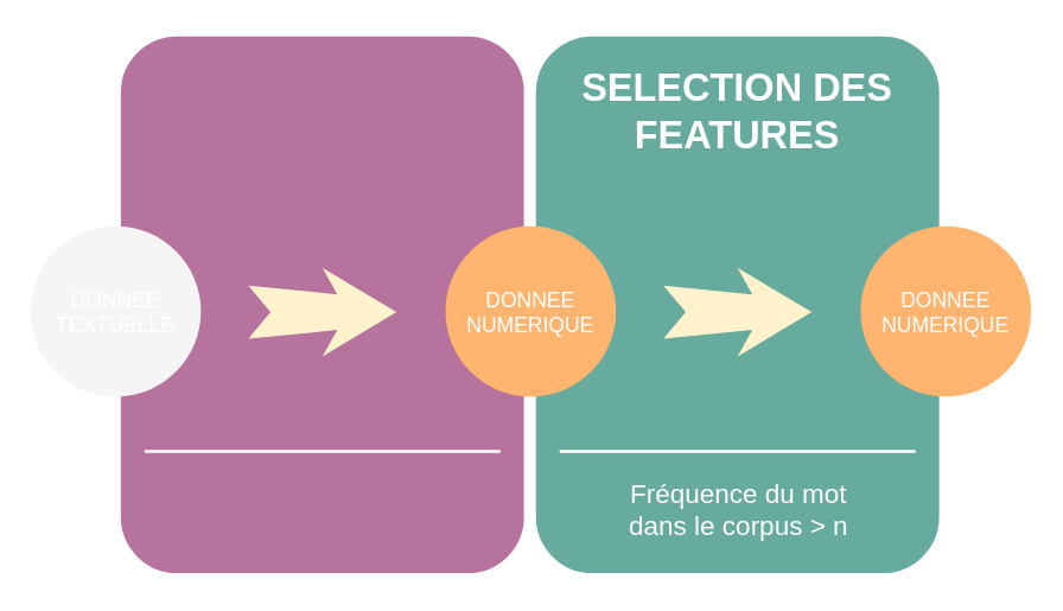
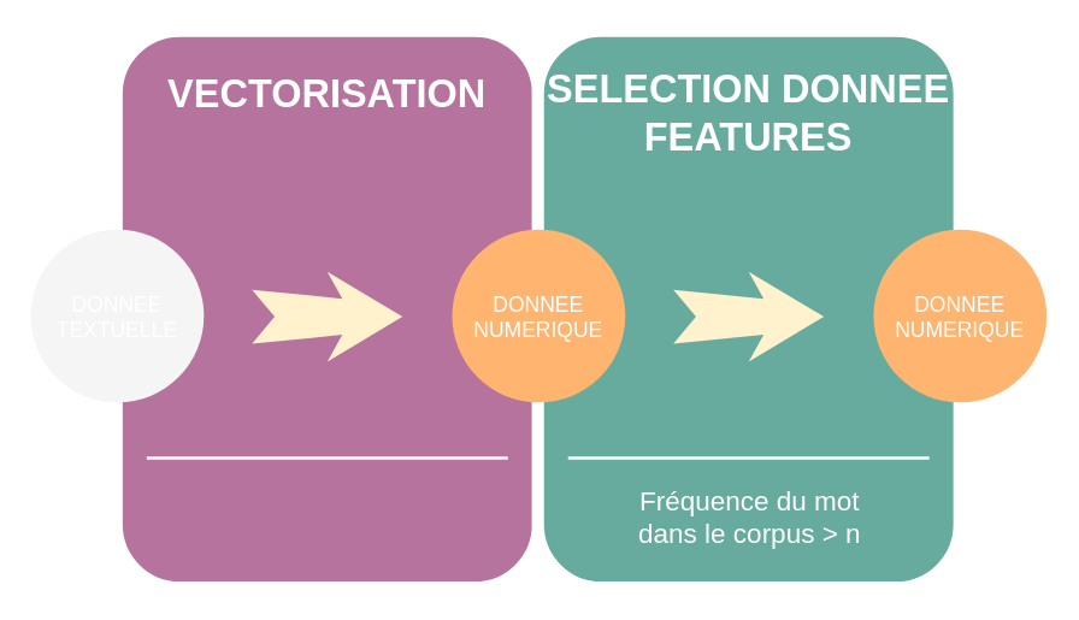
  <mxCell id="0" />
  <mxCell id="1" parent="0" />
  <mxCell id="2" value="" style="whiteSpace=wrap;html=1;rounded=1;shadow=0;strokeWidth=8;fontSize=20;align=center;fillColor=#B5739D;strokeColor=#FFFFFF;gradientColor=none;" parent="1" vertex="1"><mxGeometry x="77" y="20" width="280" height="370" as="geometry" /></mxCell>
+ <mxCell id="3" value="VECTORISATION" style="text;html=1;strokeColor=none;fillColor=none;align=center;verticalAlign=middle;whiteSpace=wrap;rounded=0;shadow=0;fontSize=26;fontColor=#FFFFFF;fontStyle=1" parent="1" vertex="1"><mxGeometry x="77" y="32" width="280" height="60" as="geometry" /></mxCell>
  <mxCell id="4" value="" style="line;strokeWidth=2;html=1;rounded=0;shadow=0;fontSize=27;align=center;fillColor=none;strokeColor=#FFFFFF;" parent="1" vertex="1"><mxGeometry x="97" y="299" width="240" height="10" as="geometry" /></mxCell>
  <mxCell id="5" value="&lt;div&gt;DONNEE&lt;br&gt;&lt;/div&gt;&lt;div&gt;TEXTUELLE&lt;/div&gt;" style="ellipse;whiteSpace=wrap;html=1;rounded=0;shadow=0;strokeWidth=6;fontSize=14;align=center;fillColor=#f5f5f5;strokeColor=none;fontColor=#FFFFFF;" parent="1" vertex="1"><mxGeometry x="20" y="152" width="115" height="115" as="geometry" /></mxCell>
  <mxCell id="6" value="" style="html=1;shadow=0;dashed=0;align=center;verticalAlign=middle;shape=mxgraph.arrows2.stylisedArrow;dy=0.6;dx=40;notch=15;feather=0.4;rounded=0;strokeWidth=1;fontSize=27;strokeColor=none;fillColor=#fff2cc;" parent="1" vertex="1"><mxGeometry x="167" y="180" width="100" height="60" as="geometry" /></mxCell>
  <mxCell id="7" value="" style="whiteSpace=wrap;html=1;rounded=1;shadow=0;strokeWidth=8;fontSize=20;align=center;fillColor=#67AB9F;strokeColor=#FFFFFF;" parent="1" vertex="1"><mxGeometry x="357" y="20" width="280" height="370" as="geometry" /></mxCell>
- <mxCell id="8" value="SELECTION DES FEATURES" style="text;html=1;strokeColor=none;fillColor=none;align=center;verticalAlign=middle;whiteSpace=wrap;rounded=0;shadow=0;fontSize=26;fontColor=#FFFFFF;fontStyle=1" parent="1" vertex="1"><mxGeometry x="357" y="32" width="280" height="85" as="geometry" /></mxCell>
+ <mxCell id="8" value="SELECTION DONNEE FEATURES" style="text;html=1;strokeColor=none;fillColor=none;align=center;verticalAlign=middle;whiteSpace=wrap;rounded=0;shadow=0;fontSize=26;fontColor=#FFFFFF;fontStyle=1" parent="1" vertex="1"><mxGeometry x="357" y="32" width="280" height="85" as="geometry" /></mxCell>
  <mxCell id="9" value="&lt;div&gt;&lt;font style=&quot;font-size: 18px&quot;&gt;Fréquence du mot &lt;br&gt;&lt;/font&gt;&lt;/div&gt;&lt;div&gt;&lt;font style=&quot;font-size: 18px&quot;&gt;dans le corpus &amp;gt; n&lt;/font&gt;&lt;/div&gt;" style="text;html=1;strokeColor=none;fillColor=none;align=center;verticalAlign=middle;whiteSpace=wrap;rounded=0;shadow=0;fontSize=18;fontColor=#FFFFFF;" parent="1" vertex="1"><mxGeometry x="358" y="308" width="280" height="72" as="geometry" /></mxCell>
  <mxCell id="10" value="" style="line;strokeWidth=2;html=1;rounded=0;shadow=0;fontSize=27;align=center;fillColor=none;strokeColor=#FFFFFF;" parent="1" vertex="1"><mxGeometry x="377" y="299" width="240" height="10" as="geometry" /></mxCell>
  <mxCell id="11" value="&lt;div&gt;DONNEE&lt;/div&gt;&lt;div&gt;NUMERIQUE&lt;/div&gt;" style="ellipse;whiteSpace=wrap;html=1;rounded=0;shadow=0;strokeWidth=6;fontSize=14;align=center;fillColor=#FFB570;strokeColor=none;fontColor=#FFFFFF;gradientColor=none;" parent="1" vertex="1"><mxGeometry x="300" y="152" width="115" height="115" as="geometry" /></mxCell>
  <mxCell id="12" value="" style="html=1;shadow=0;dashed=0;align=center;verticalAlign=middle;shape=mxgraph.arrows2.stylisedArrow;dy=0.6;dx=40;notch=15;feather=0.4;rounded=0;strokeWidth=1;fontSize=27;strokeColor=none;fillColor=#fff2cc;" parent="1" vertex="1"><mxGeometry x="447" y="180" width="100" height="60" as="geometry" /></mxCell>
  <mxCell id="13" value="DONNEE&lt;br&gt;&lt;div&gt;NUMERIQUE&lt;/div&gt;" style="ellipse;whiteSpace=wrap;html=1;rounded=0;shadow=0;strokeWidth=6;fontSize=14;align=center;fillColor=#FFB570;strokeColor=none;fontColor=#FFFFFF;" parent="1" vertex="1"><mxGeometry x="580" y="152" width="115" height="115" as="geometry" /></mxCell>
